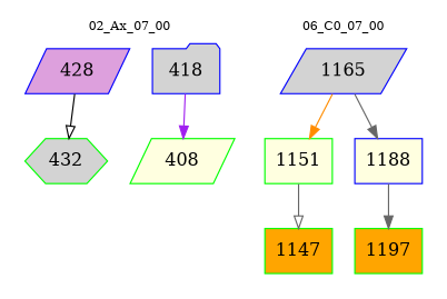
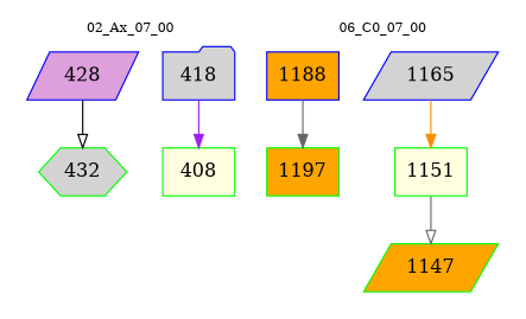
  digraph {
    node [color=green fillcolor=lightgrey shape=box style=filled]
    edge [arrowhead=normal color=gray40]
    n1 [color=blue label=418 shape=folder]
    n2 [color=blue fillcolor=plum label=428 shape=parallelogram]
-   n3 [fillcolor=lightyellow label=408 shape=parallelogram]
+   n3 [fillcolor=lightyellow label=408]
    n4 [label=432 shape=hexagon]
    n5 [color=blue label=1165 shape=parallelogram]
    n6 [fillcolor=lightyellow label=1151]
-   n7 [color=blue fillcolor=lightyellow label=1188]
-   n8 [fillcolor=orange label=1147]
+   n7 [color=blue fillcolor=orange label=1188]
+   n8 [fillcolor=orange label=1147 shape=parallelogram]
    n9 [fillcolor=orange label=1197]
    subgraph cluster_1 {
      color=white
      fontsize=10
      label="02_Ax_07_00"
      n1
      n2
      n3
      n4
    }
    subgraph cluster_2 {
      color=white
      fontsize=10
      label="06_C0_07_00"
      n5
      n6
      n7
      n8
      n9
    }
    n1 -> n3 [color=purple]
    n2 -> n4 [arrowhead=onormal color=black]
    n5 -> n6 [color=darkorange]
-   n5 -> n7
    n6 -> n8 [arrowhead=onormal]
    n7 -> n9
  }
